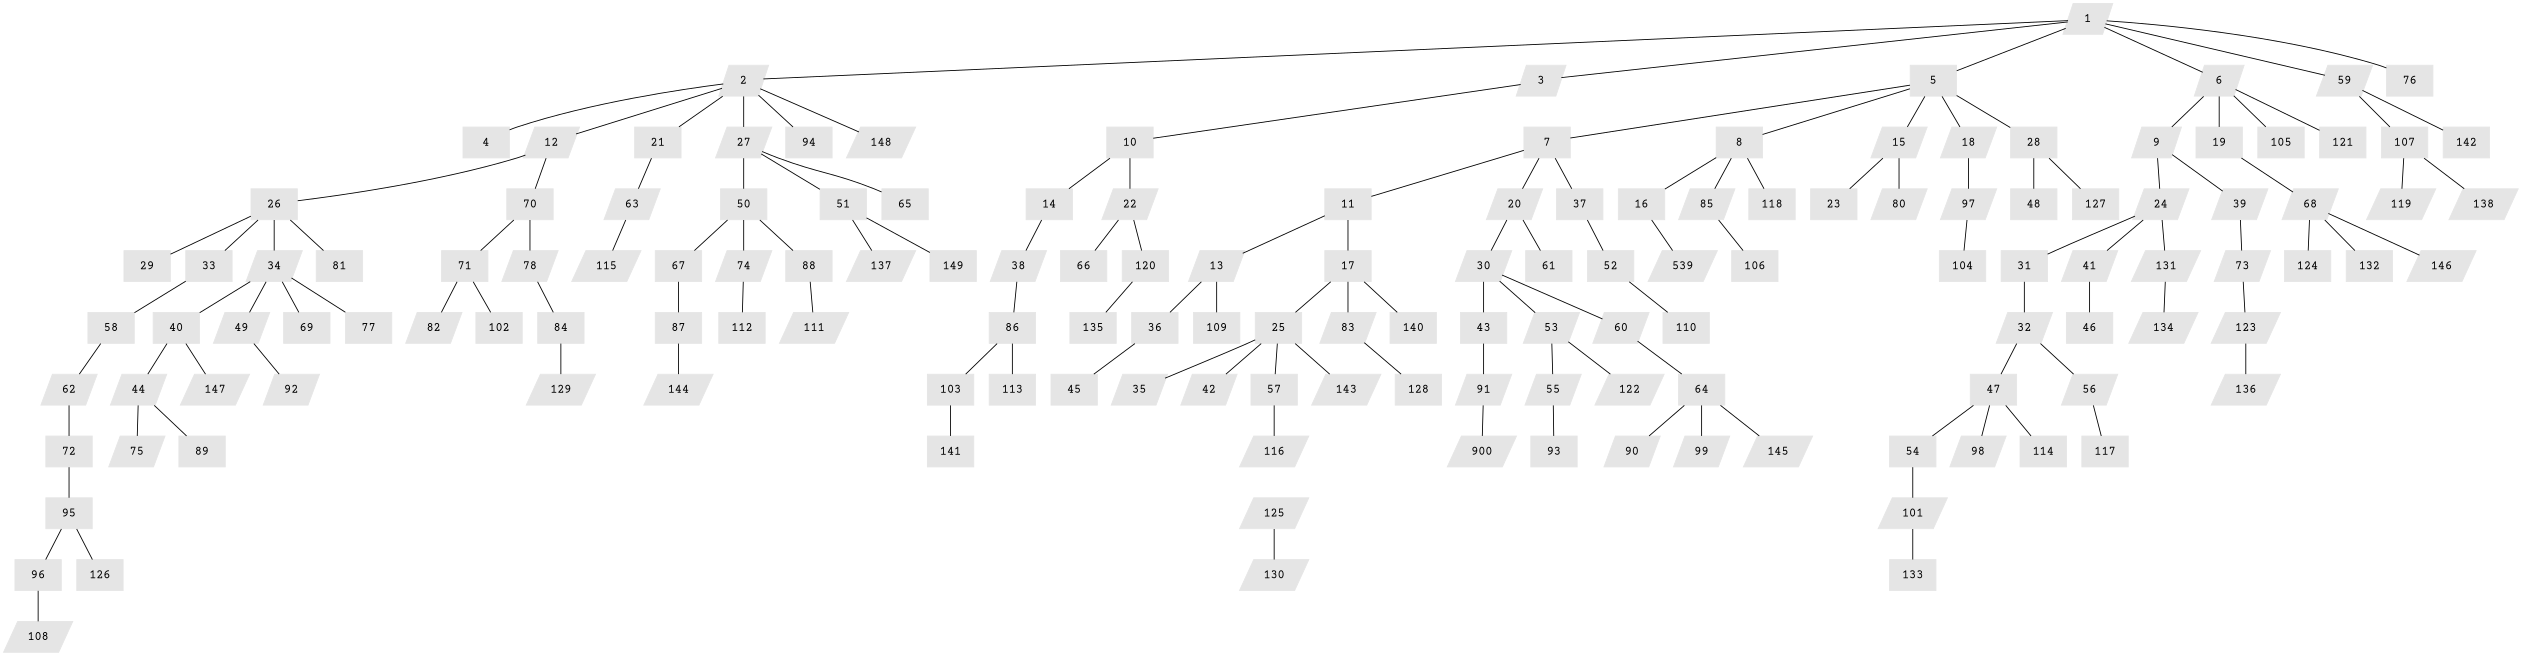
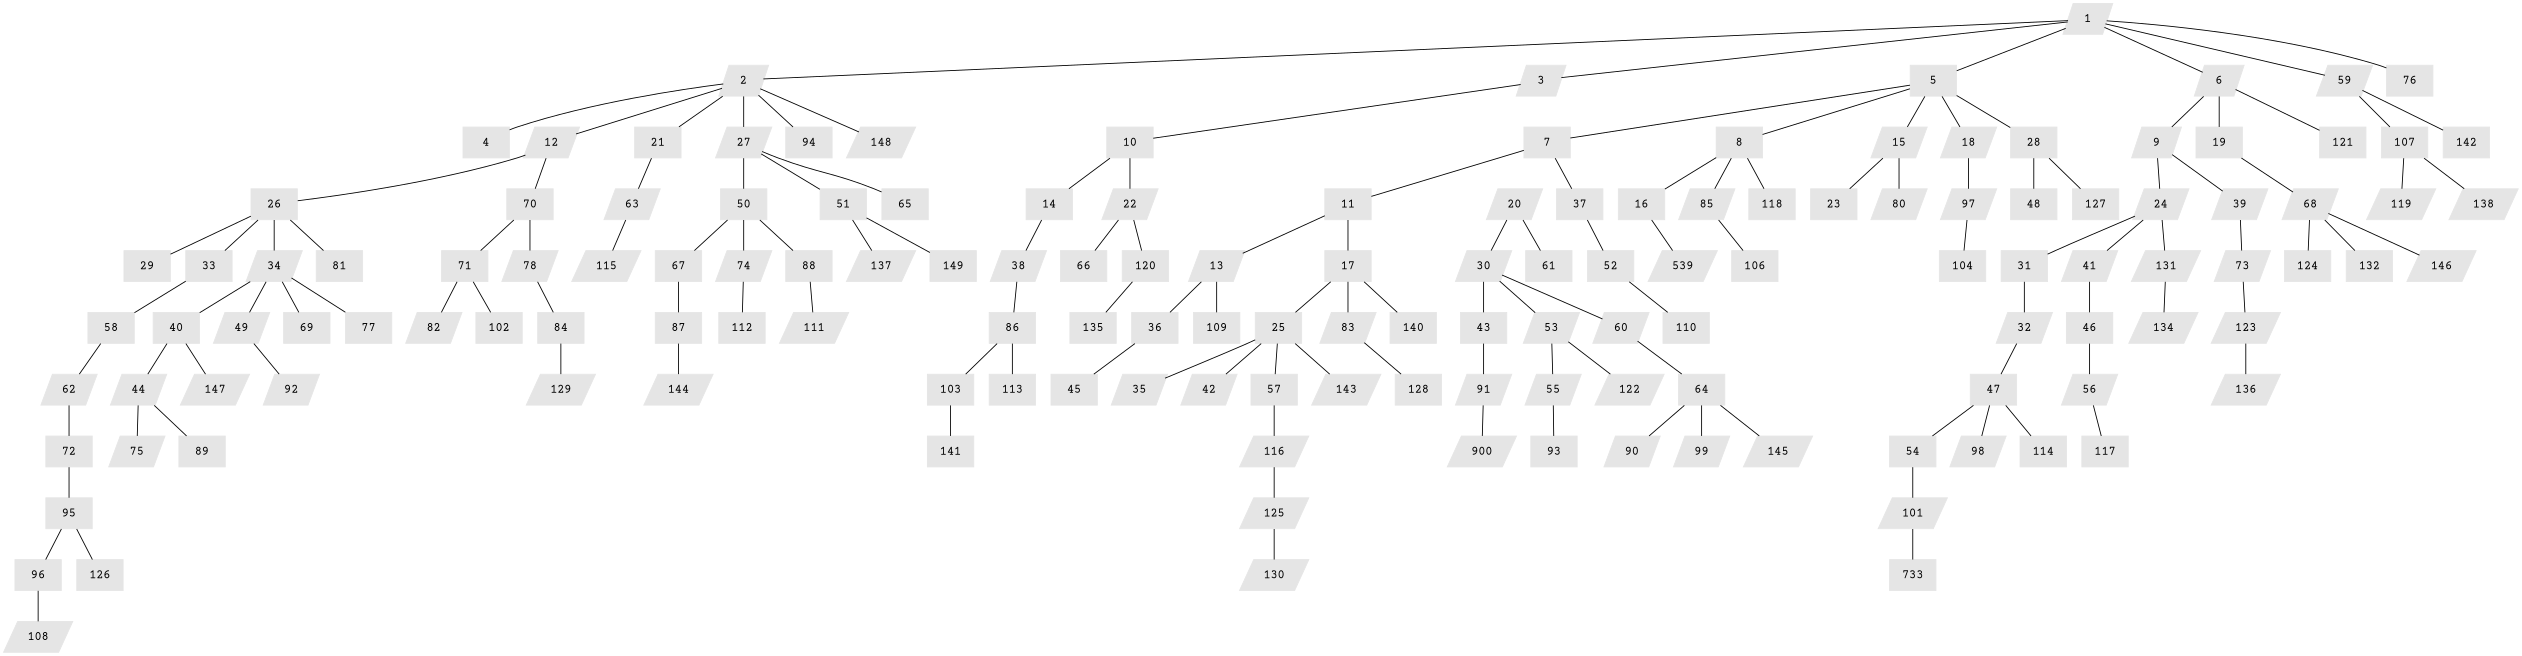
  graph {
    fontname="Courier Prime"
    node [color=gray90 fontname="Courier Prime" shape=box style=filled]
    edge [fontname="Courier Prime"]
    1 [shape=parallelogram]
    2 [shape=parallelogram]
    3 [shape=parallelogram]
    5
    6 [shape=parallelogram]
    59 [shape=parallelogram]
    76
    4
    12 [shape=parallelogram]
    21
    27 [shape=parallelogram]
    94
    148 [shape=parallelogram]
    10
    7
    8
    15 [shape=parallelogram]
    18 [shape=parallelogram]
    28
    9 [shape=parallelogram]
    19
-   105
    121
    107
    142
    26
    70
    63 [shape=parallelogram]
    50
    51
    65
    14
    22 [shape=parallelogram]
    11
    20 [shape=parallelogram]
    37
    16
    85 [shape=parallelogram]
    118
    23
    80 [shape=parallelogram]
    97 [shape=parallelogram]
    48
    127
    24 [shape=parallelogram]
    39 [shape=parallelogram]
    68 [shape=parallelogram]
    13 [shape=parallelogram]
    17
    30 [shape=parallelogram]
    61
    52
    n53 [label=539 shape=parallelogram]
    106
    31
    41 [shape=parallelogram]
    131 [shape=parallelogram]
    73 [shape=parallelogram]
    38 [shape=parallelogram]
    66
    120
    36
    109
    25
    83 [shape=parallelogram]
    140
    29
    33
    34 [shape=parallelogram]
    81
    71
    78 [shape=parallelogram]
    45
    86
    35 [shape=parallelogram]
    42 [shape=parallelogram]
    57
    143 [shape=parallelogram]
    128
    104
    124
    132
    146 [shape=parallelogram]
    43
    53 [shape=parallelogram]
    60 [shape=parallelogram]
    115 [shape=parallelogram]
    135
    32 [shape=parallelogram]
    46
    134 [shape=parallelogram]
    116 [shape=parallelogram]
    58
    40
    49 [shape=parallelogram]
    69
    77
    67
    74 [shape=parallelogram]
    88
    137 [shape=parallelogram]
    149
    91 [shape=parallelogram]
    55 [shape=parallelogram]
    122 [shape=parallelogram]
    64
    47
    54
    98 [shape=parallelogram]
    114
    62 [shape=parallelogram]
    44 [shape=parallelogram]
    147 [shape=parallelogram]
    92 [shape=parallelogram]
    110
    103
    113
    123 [shape=parallelogram]
    75 [shape=parallelogram]
    89
    56 [shape=parallelogram]
    n122 [label=900 shape=parallelogram]
    117
    101 [shape=parallelogram]
    87
    112
    111 [shape=parallelogram]
    93
-   133
+   133 [label=733]
    125 [shape=parallelogram]
    72
    119 [shape=parallelogram]
    138 [shape=parallelogram]
    90 [shape=parallelogram]
    99 [shape=parallelogram]
    145 [shape=parallelogram]
    95
    144 [shape=parallelogram]
    82 [shape=parallelogram]
    102
    84
    96
    126
    136 [shape=parallelogram]
    129 [shape=parallelogram]
    141
    108 [shape=parallelogram]
    130 [shape=parallelogram]
    1 -- 2
    1 -- 3
    1 -- 5
    1 -- 6
    1 -- 59
    1 -- 76
    2 -- 4
    2 -- 12
    2 -- 21
    2 -- 27
    2 -- 94
    2 -- 148
    3 -- 10
    5 -- 7
    5 -- 8
    5 -- 15
    5 -- 18
    5 -- 28
    6 -- 9
    6 -- 19
-   6 -- 105
    6 -- 121
    59 -- 107
    59 -- 142
    12 -- 26
    12 -- 70
    21 -- 63
    27 -- 50
    27 -- 51
    27 -- 65
    10 -- 14
    10 -- 22
    7 -- 11
-   7 -- 20
    7 -- 37
    8 -- 16
    8 -- 85
    8 -- 118
    15 -- 23
    15 -- 80
    18 -- 97
    28 -- 48
    28 -- 127
    9 -- 24
    9 -- 39
    19 -- 68
    107 -- 119
    107 -- 138
    26 -- 29
    26 -- 33
    26 -- 34
    26 -- 81
    70 -- 71
    70 -- 78
    63 -- 115
    50 -- 67
    50 -- 74
    50 -- 88
    51 -- 137
    51 -- 149
    14 -- 38
    22 -- 66
    22 -- 120
    11 -- 13
    11 -- 17
    20 -- 30
    20 -- 61
    37 -- 52
    16 -- n53
    85 -- 106
    97 -- 104
    24 -- 31
    24 -- 41
    24 -- 131
    39 -- 73
    68 -- 124
    68 -- 132
    68 -- 146
    13 -- 36
    13 -- 109
    17 -- 25
    17 -- 83
    17 -- 140
    30 -- 43
    30 -- 53
    30 -- 60
    52 -- 110
    31 -- 32
    41 -- 46
    131 -- 134
    73 -- 123
    38 -- 86
    120 -- 135
    36 -- 45
    25 -- 35
    25 -- 42
    25 -- 57
    25 -- 143
    83 -- 128
    33 -- 58
    34 -- 40
    34 -- 49
    34 -- 69
    34 -- 77
    71 -- 82
    71 -- 102
    78 -- 84
    86 -- 103
    86 -- 113
    57 -- 116
    43 -- 91
    53 -- 55
    53 -- 122
    60 -- 64
    32 -- 47
-   32 -- 56
+   46 -- 56
+   116 -- 125
    58 -- 62
    40 -- 44
    40 -- 147
    49 -- 92
    67 -- 87
    74 -- 112
    88 -- 111
    91 -- n122
    55 -- 93
    64 -- 90
    64 -- 99
    64 -- 145
    47 -- 54
    47 -- 98
    47 -- 114
    54 -- 101
    62 -- 72
    44 -- 75
    44 -- 89
    103 -- 141
    123 -- 136
    56 -- 117
    101 -- 133
    87 -- 144
    125 -- 130
    72 -- 95
    95 -- 96
    95 -- 126
    84 -- 129
    96 -- 108
  }
